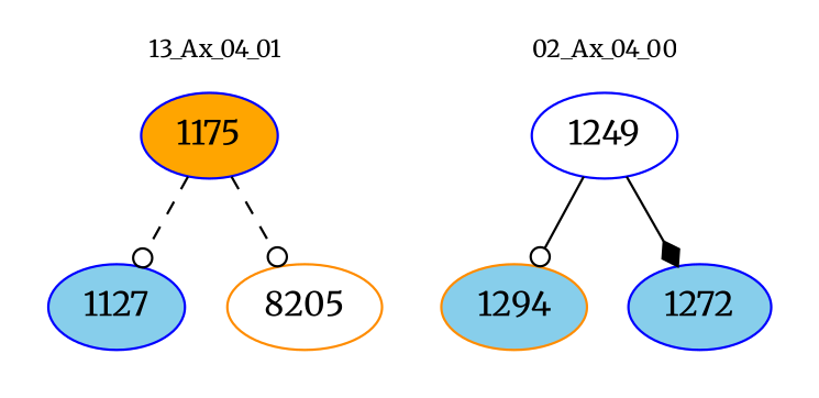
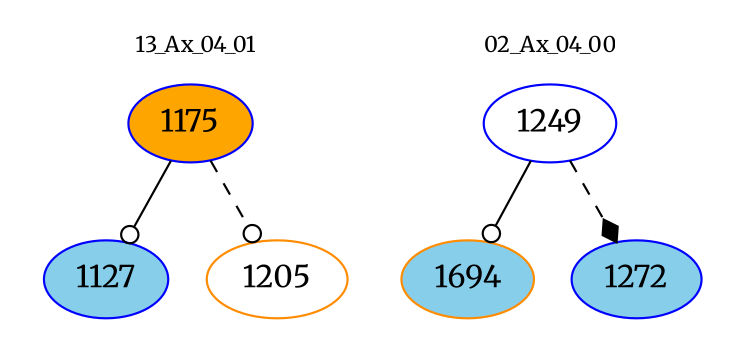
  digraph {
    fontname=Merriweather
    node [color=blue fillcolor=skyblue fontname=Merriweather style=filled]
    edge [arrowhead=odot color=black fontname=Merriweather style=dashed]
    n1 [fillcolor=orange label=1175]
    n2 [label=1127]
-   n3 [color=darkorange fillcolor=white label=8205]
+   n3 [color=darkorange fillcolor=white label=1205]
    n4 [fillcolor=white label=1249]
-   n5 [color=darkorange label=1294]
+   n5 [color=darkorange label=1694]
    n6 [label=1272]
    subgraph cluster_1 {
      color=white
      fontsize=10
      label="13_Ax_04_01"
      n1
      n2
      n3
    }
    subgraph cluster_2 {
      color=white
      fontsize=10
      label="02_Ax_04_00"
      n4
      n5
      n6
    }
-   n1 -> n2
+   n1 -> n2 [style=solid]
    n1 -> n3
    n4 -> n5 [style=solid]
-   n4 -> n6 [arrowhead=diamond style=solid]
+   n4 -> n6 [arrowhead=diamond]
  }
